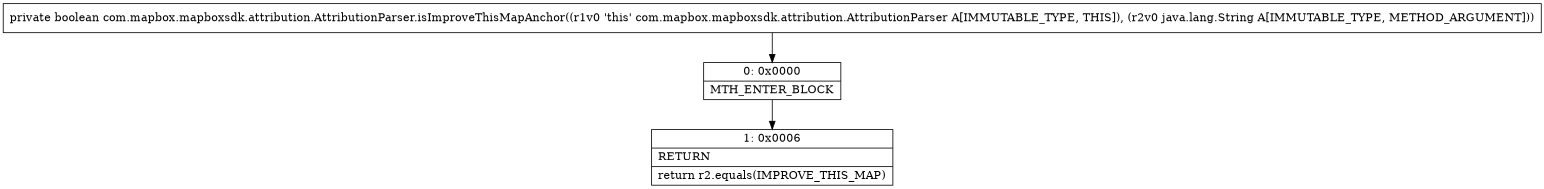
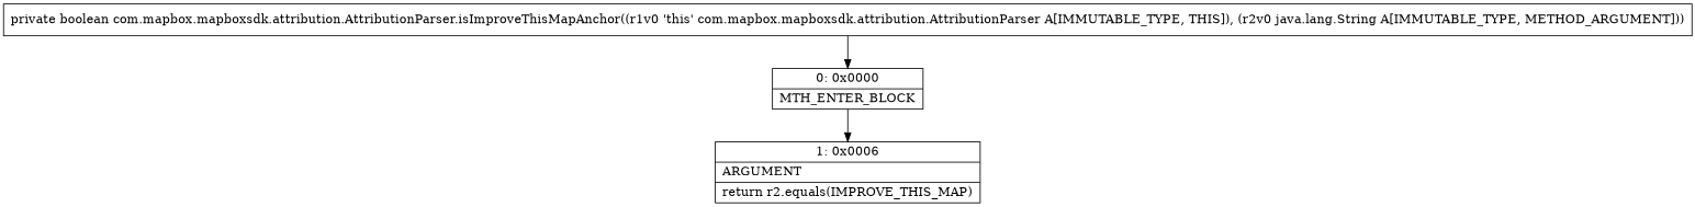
  digraph {
    node [shape=record]
    n1 [label="{0\:\ 0x0000|MTH_ENTER_BLOCK\l}"]
-   n2 [label="{1\:\ 0x0006|RETURN\l|return r2.equals(IMPROVE_THIS_MAP)\l}"]
+   n2 [label="{1\:\ 0x0006|ARGUMENT\l|return r2.equals(IMPROVE_THIS_MAP)\l}"]
    n3 [label="{private boolean com.mapbox.mapboxsdk.attribution.AttributionParser.isImproveThisMapAnchor((r1v0 'this' com.mapbox.mapboxsdk.attribution.AttributionParser A[IMMUTABLE_TYPE, THIS]), (r2v0 java.lang.String A[IMMUTABLE_TYPE, METHOD_ARGUMENT])) }"]
    n1 -> n2
    n3 -> n1
  }
